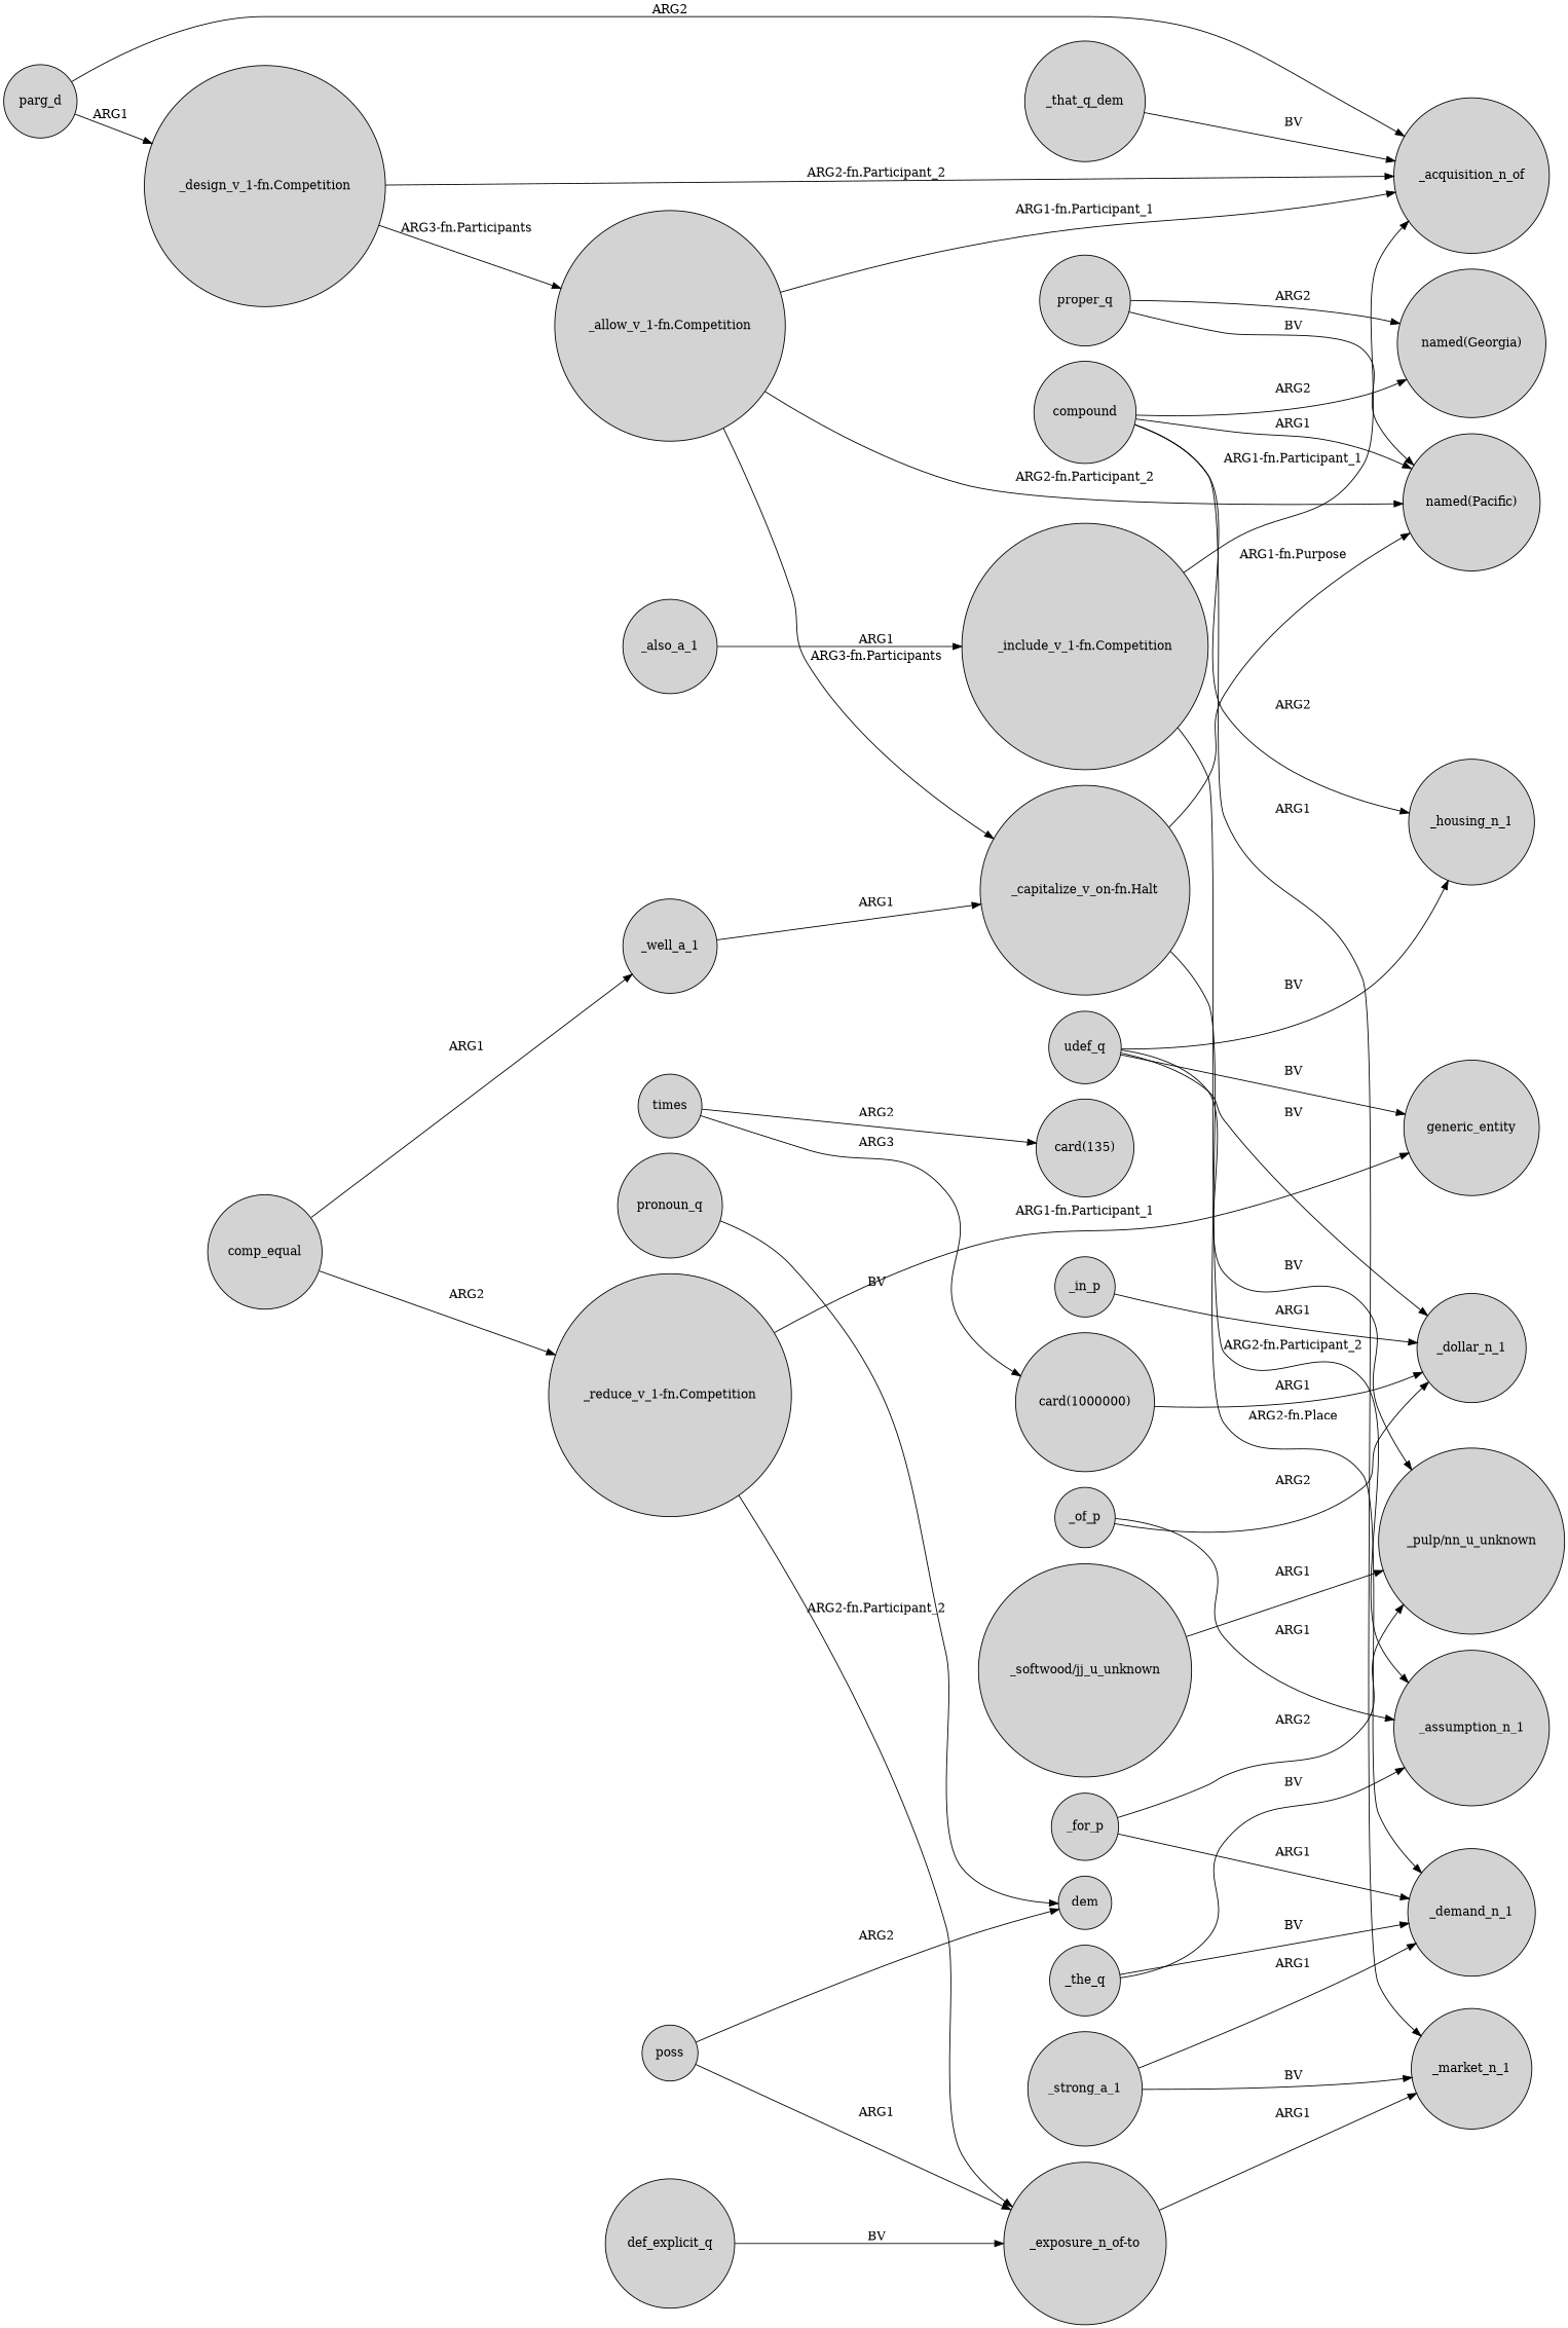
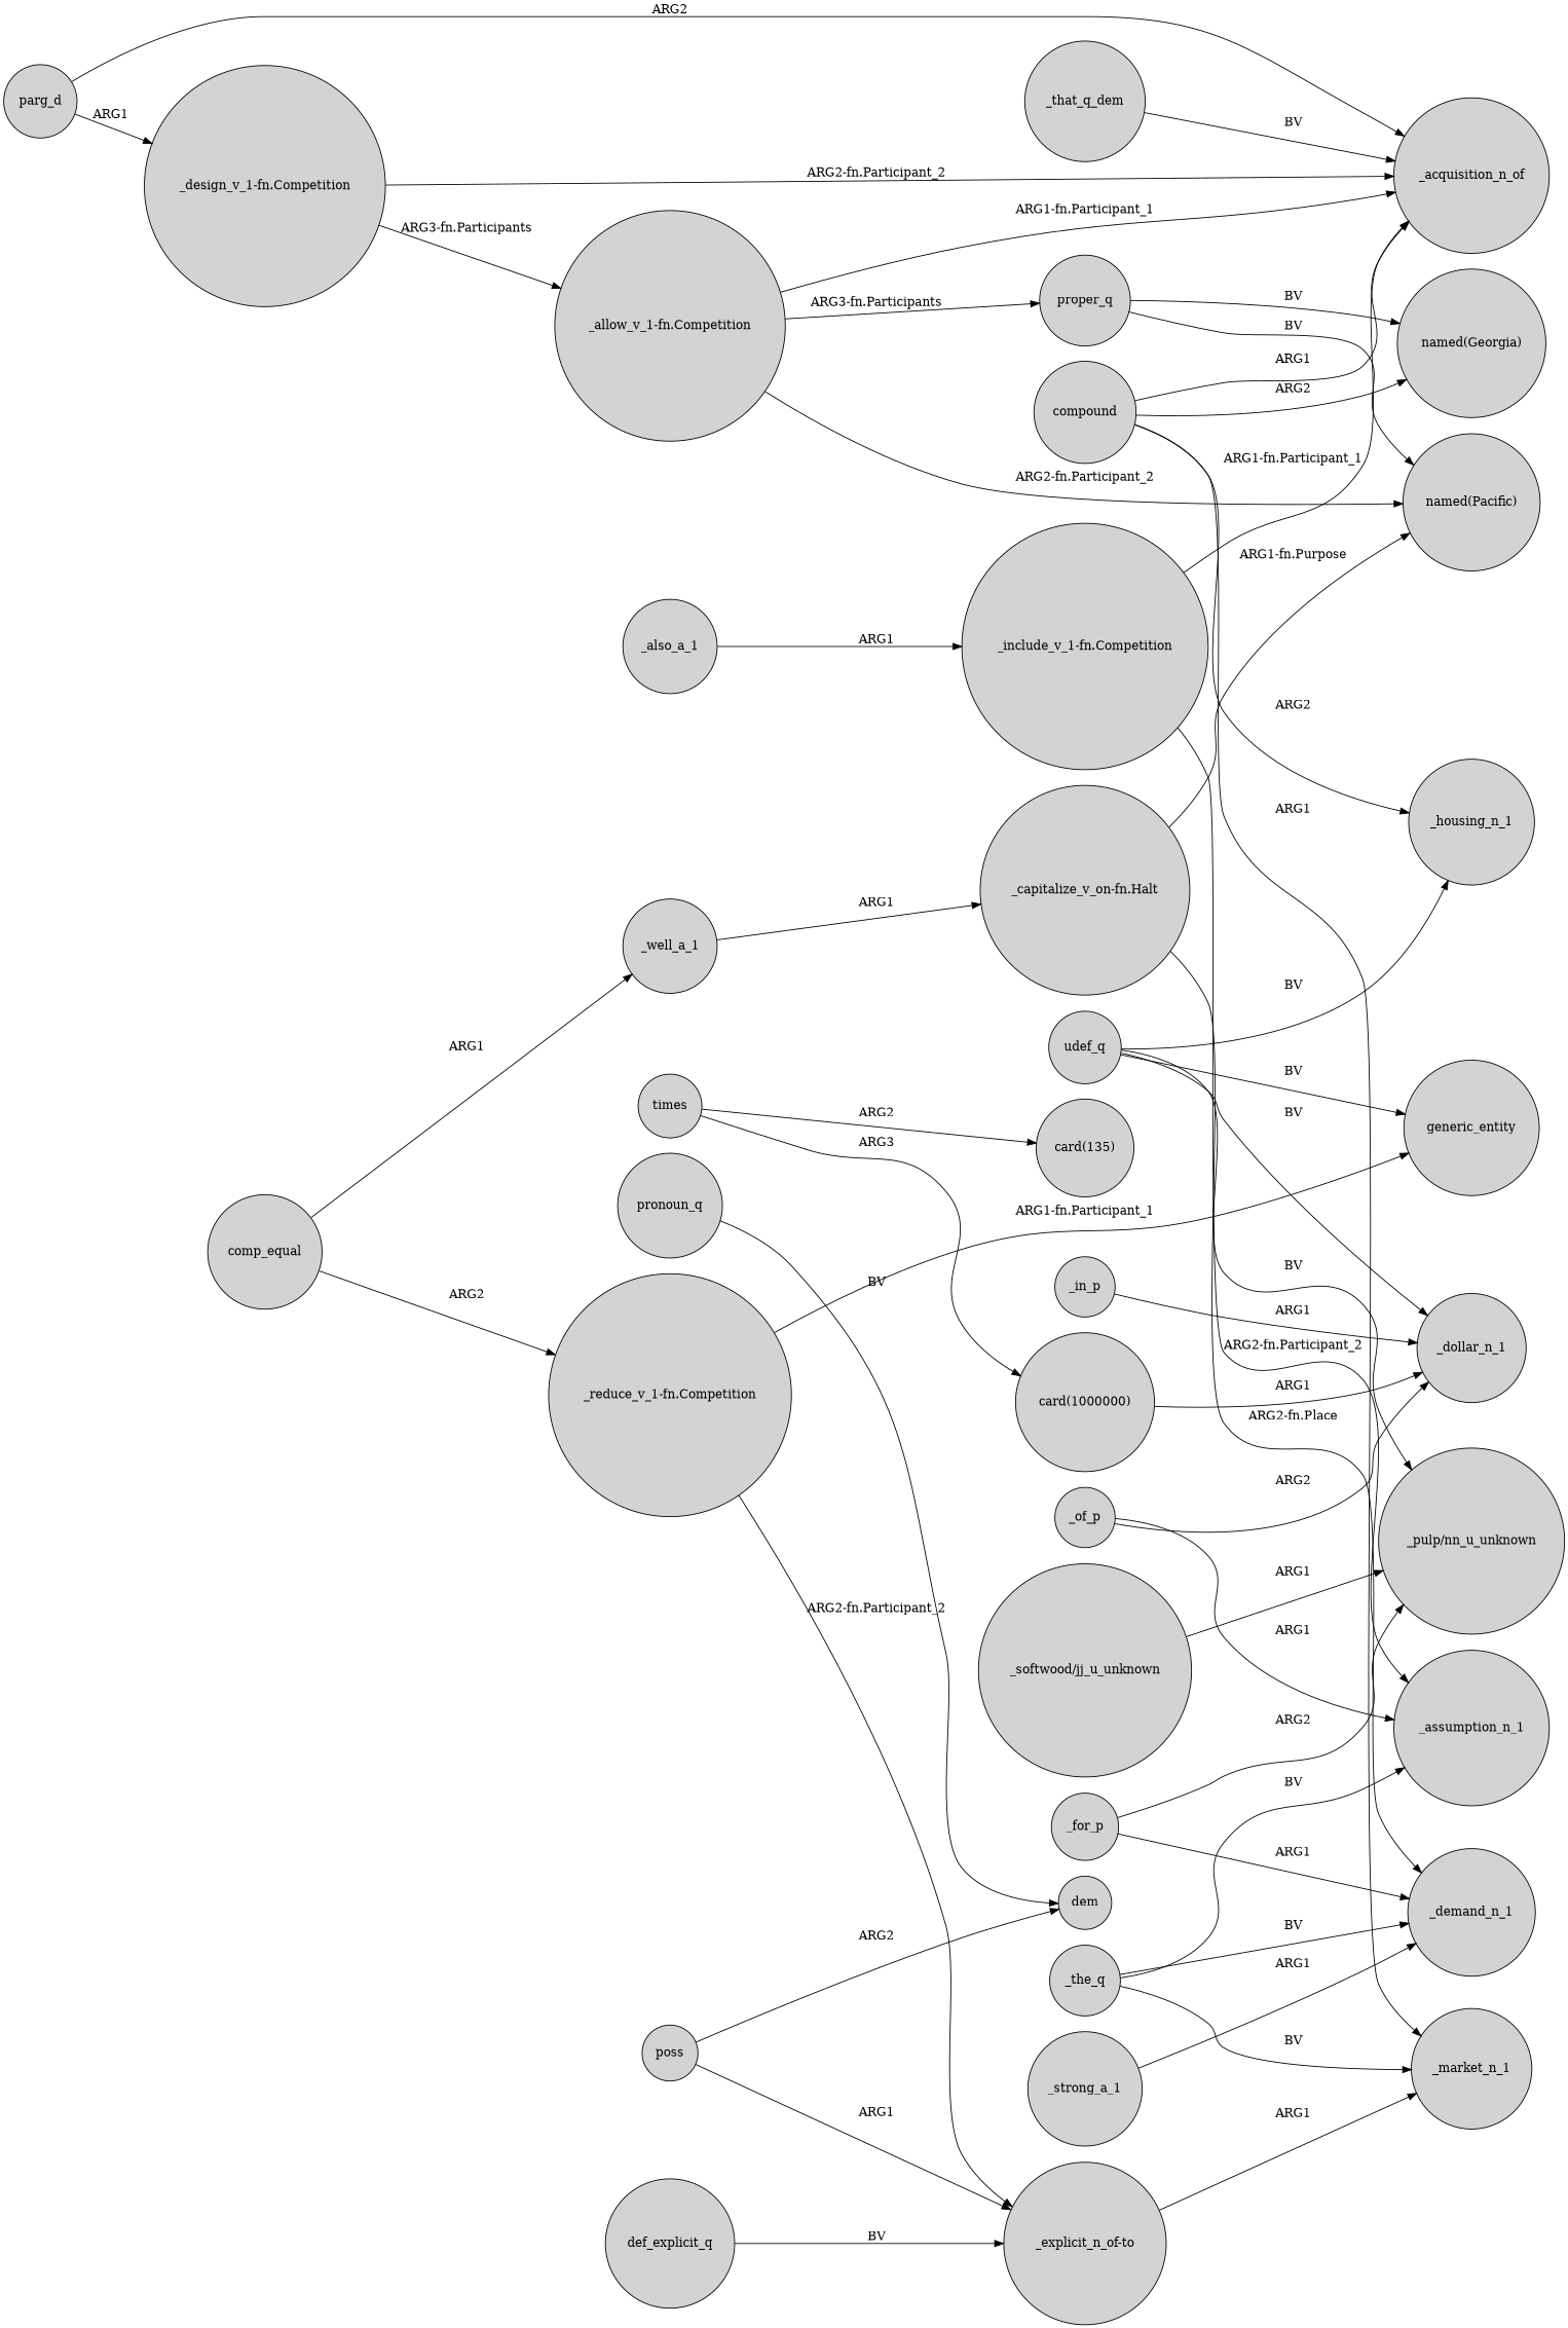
  digraph {
    rankdir=LR
    node [shape=circle style=filled]
    _for_p
    _demand_n_1
    "_pulp/nn_u_unknown"
    proper_q
    "named(Georgia)"
    "named(Pacific)"
    comp_equal
    _well_a_1
    "_reduce_v_1-fn.Competition"
    "_capitalize_v_on-fn.Halt"
-   "_exposure_n_of-to"
+   "_exposure_n_of-to" [label="_explicit_n_of-to"]
    generic_entity
    "_design_v_1-fn.Competition"
    "_allow_v_1-fn.Competition"
    _acquisition_n_of
    parg_d
    compound
    _housing_n_1
    _market_n_1
    poss
    n21 [label=dem]
    times
    "card(1000000)"
    "card(135)"
    _dollar_n_1
    _also_a_1
    "_include_v_1-fn.Competition"
    _assumption_n_1
    udef_q
    _of_p
    _strong_a_1
    _the_q
    "_softwood/jj_u_unknown"
    pronoun_q
    _in_p
    def_explicit_q
    _that_q_dem
    _for_p -> _demand_n_1 [label=ARG1]
    _for_p -> "_pulp/nn_u_unknown" [label=ARG2]
-   proper_q -> "named(Georgia)" [label=ARG2]
+   proper_q -> "named(Georgia)" [label=BV]
    proper_q -> "named(Pacific)" [label=BV]
    comp_equal -> _well_a_1 [label=ARG1]
    comp_equal -> "_reduce_v_1-fn.Competition" [label=ARG2]
    _well_a_1 -> "_capitalize_v_on-fn.Halt" [label=ARG1]
    "_reduce_v_1-fn.Competition" -> "_exposure_n_of-to" [label="ARG2-fn.Participant_2"]
    "_reduce_v_1-fn.Competition" -> generic_entity [label="ARG1-fn.Participant_1"]
    "_capitalize_v_on-fn.Halt" -> _demand_n_1 [label="ARG2-fn.Place"]
    "_capitalize_v_on-fn.Halt" -> "named(Pacific)" [label="ARG1-fn.Purpose"]
    "_exposure_n_of-to" -> _market_n_1 [label=ARG1]
    "_design_v_1-fn.Competition" -> "_allow_v_1-fn.Competition" [label="ARG3-fn.Participants"]
    "_design_v_1-fn.Competition" -> _acquisition_n_of [label="ARG2-fn.Participant_2"]
    "_allow_v_1-fn.Competition" -> "named(Pacific)" [label="ARG2-fn.Participant_2"]
-   "_allow_v_1-fn.Competition" -> "_capitalize_v_on-fn.Halt" [label="ARG3-fn.Participants"]
+   "_allow_v_1-fn.Competition" -> proper_q [label="ARG3-fn.Participants"]
    "_allow_v_1-fn.Competition" -> _acquisition_n_of [label="ARG1-fn.Participant_1"]
    parg_d -> "_design_v_1-fn.Competition" [label=ARG1]
    parg_d -> _acquisition_n_of [label=ARG2]
    compound -> "named(Georgia)" [label=ARG2]
-   compound -> "named(Pacific)" [label=ARG1]
+   compound -> _acquisition_n_of [label=ARG1]
    compound -> _housing_n_1 [label=ARG2]
    compound -> _market_n_1 [label=ARG1]
    poss -> "_exposure_n_of-to" [label=ARG1]
    poss -> n21 [label=ARG2]
    times -> "card(1000000)" [label=ARG3]
    times -> "card(135)" [label=ARG2]
    "card(1000000)" -> _dollar_n_1 [label=ARG1]
    _also_a_1 -> "_include_v_1-fn.Competition" [label=ARG1]
    "_include_v_1-fn.Competition" -> _acquisition_n_of [label="ARG1-fn.Participant_1"]
    "_include_v_1-fn.Competition" -> _assumption_n_1 [label="ARG2-fn.Participant_2"]
    udef_q -> "_pulp/nn_u_unknown" [label=BV]
    udef_q -> generic_entity [label=BV]
    udef_q -> _housing_n_1 [label=BV]
    udef_q -> _dollar_n_1 [label=BV]
    _of_p -> _dollar_n_1 [label=ARG2]
    _of_p -> _assumption_n_1 [label=ARG1]
    _strong_a_1 -> _demand_n_1 [label=ARG1]
    _the_q -> _demand_n_1 [label=BV]
-   _strong_a_1 -> _market_n_1 [label=BV]
+   _the_q -> _market_n_1 [label=BV]
    _the_q -> _assumption_n_1 [label=BV]
    "_softwood/jj_u_unknown" -> "_pulp/nn_u_unknown" [label=ARG1]
    pronoun_q -> n21 [label=BV]
    _in_p -> _dollar_n_1 [label=ARG1]
    def_explicit_q -> "_exposure_n_of-to" [label=BV]
    _that_q_dem -> _acquisition_n_of [label=BV]
  }
